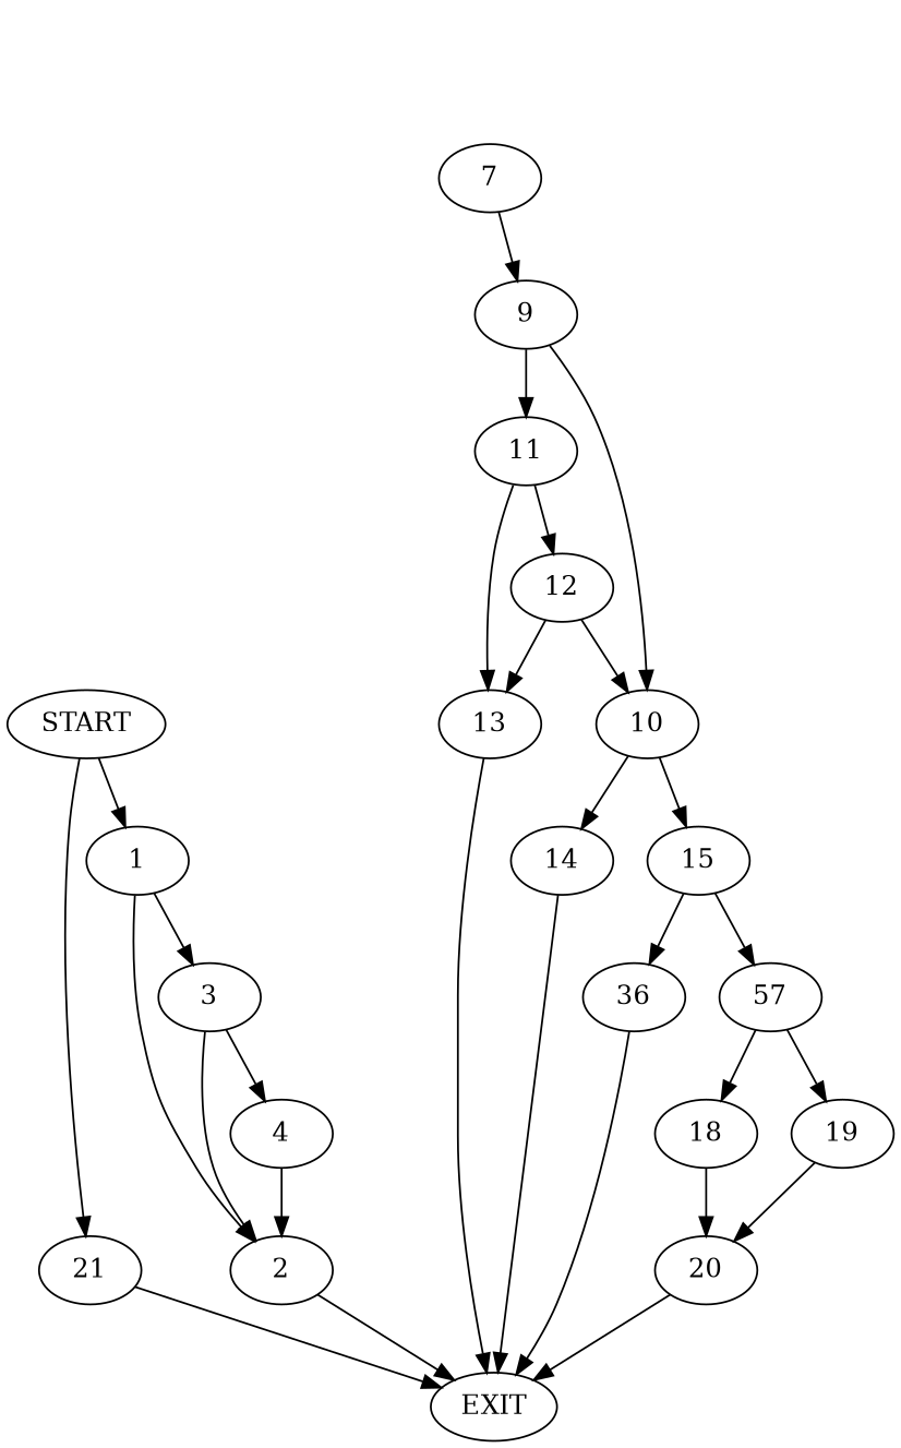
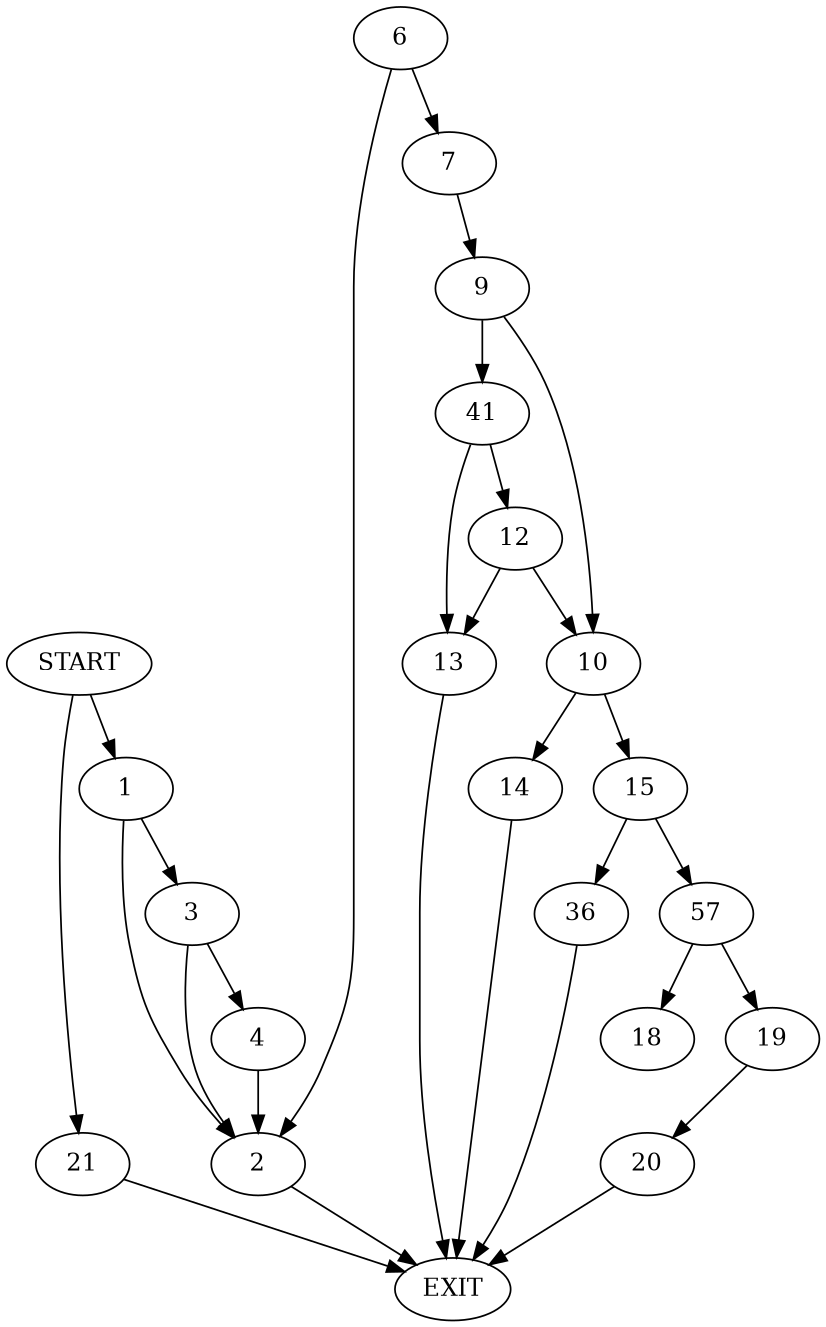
  digraph {
    n1 [label=START]
    1
    21
    2
    3
    n6 [label=EXIT]
    4
+   6
    7
    9
    10
-   11
+   11 [label=41]
    14
    15
    12
    13
    n17 [label=36]
    n18 [label=57]
    18
    19
    20
    n1 -> 1
    n1 -> 21
    1 -> 2
    1 -> 3
    21 -> n6
    2 -> n6
    3 -> 2
    3 -> 4
    4 -> 2
+   6 -> 2
+   6 -> 7
    7 -> 9
    9 -> 10
    9 -> 11
    10 -> 14
    10 -> 15
    11 -> 12
    11 -> 13
    14 -> n6
    15 -> n17
    15 -> n18
    12 -> 10
    12 -> 13
    13 -> n6
    n17 -> n6
    n18 -> 18
    n18 -> 19
-   18 -> 20
    19 -> 20
    20 -> n6
  }
